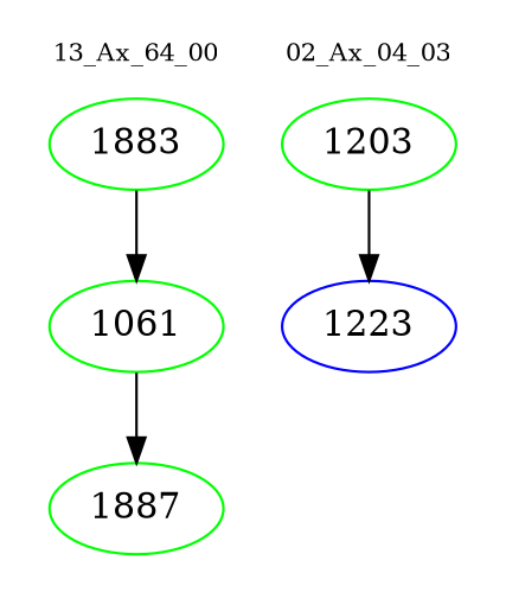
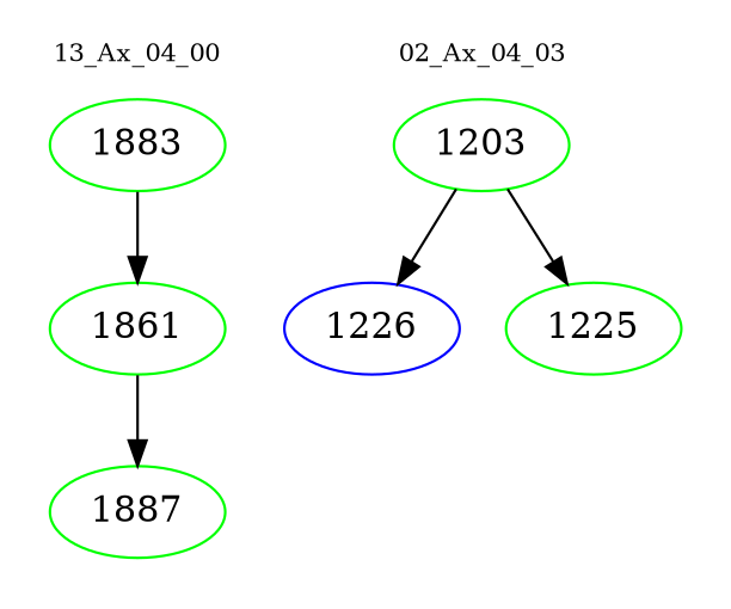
  digraph {
    node [color=green]
    edge [color=black]
    n1 [label=1883]
-   n2 [label=1061]
+   n2 [label=1861]
    n3 [label=1887]
-   n4 [color=blue label=1223]
+   n4 [color=blue label=1226]
    n5 [label=1203]
+   n6 [label=1225]
    subgraph cluster_1 {
      color=white
      fontsize=10
-     label="13_Ax_64_00"
+     label="13_Ax_04_00"
      n1
      n2
      n3
    }
    subgraph cluster_2 {
      color=white
      fontsize=10
      label="02_Ax_04_03"
      n4
      n5
+     n6
    }
    n1 -> n2
    n2 -> n3
    n5 -> n4
+   n5 -> n6
  }
